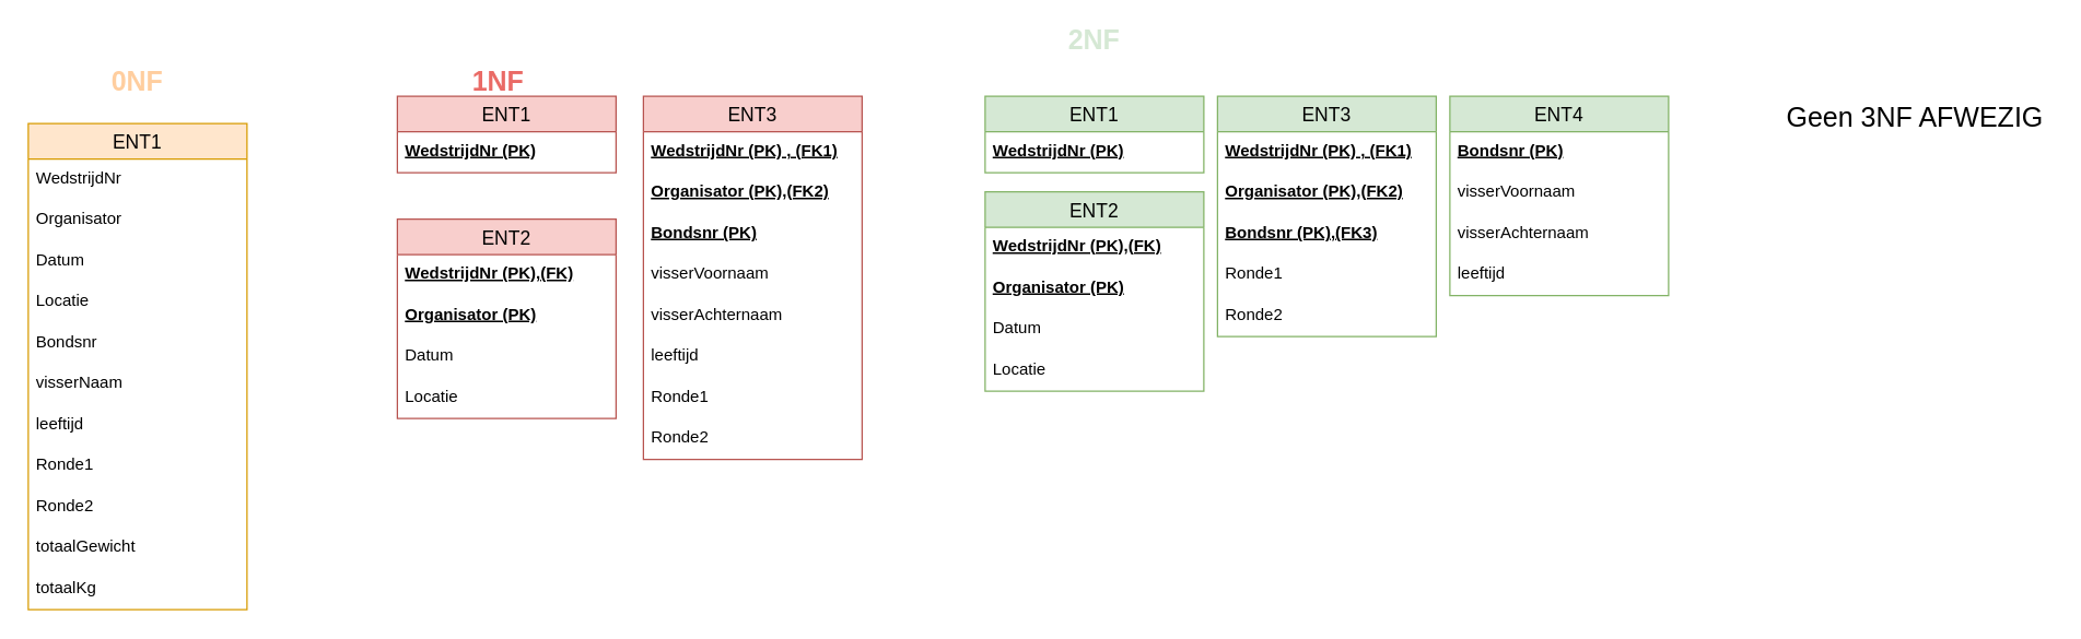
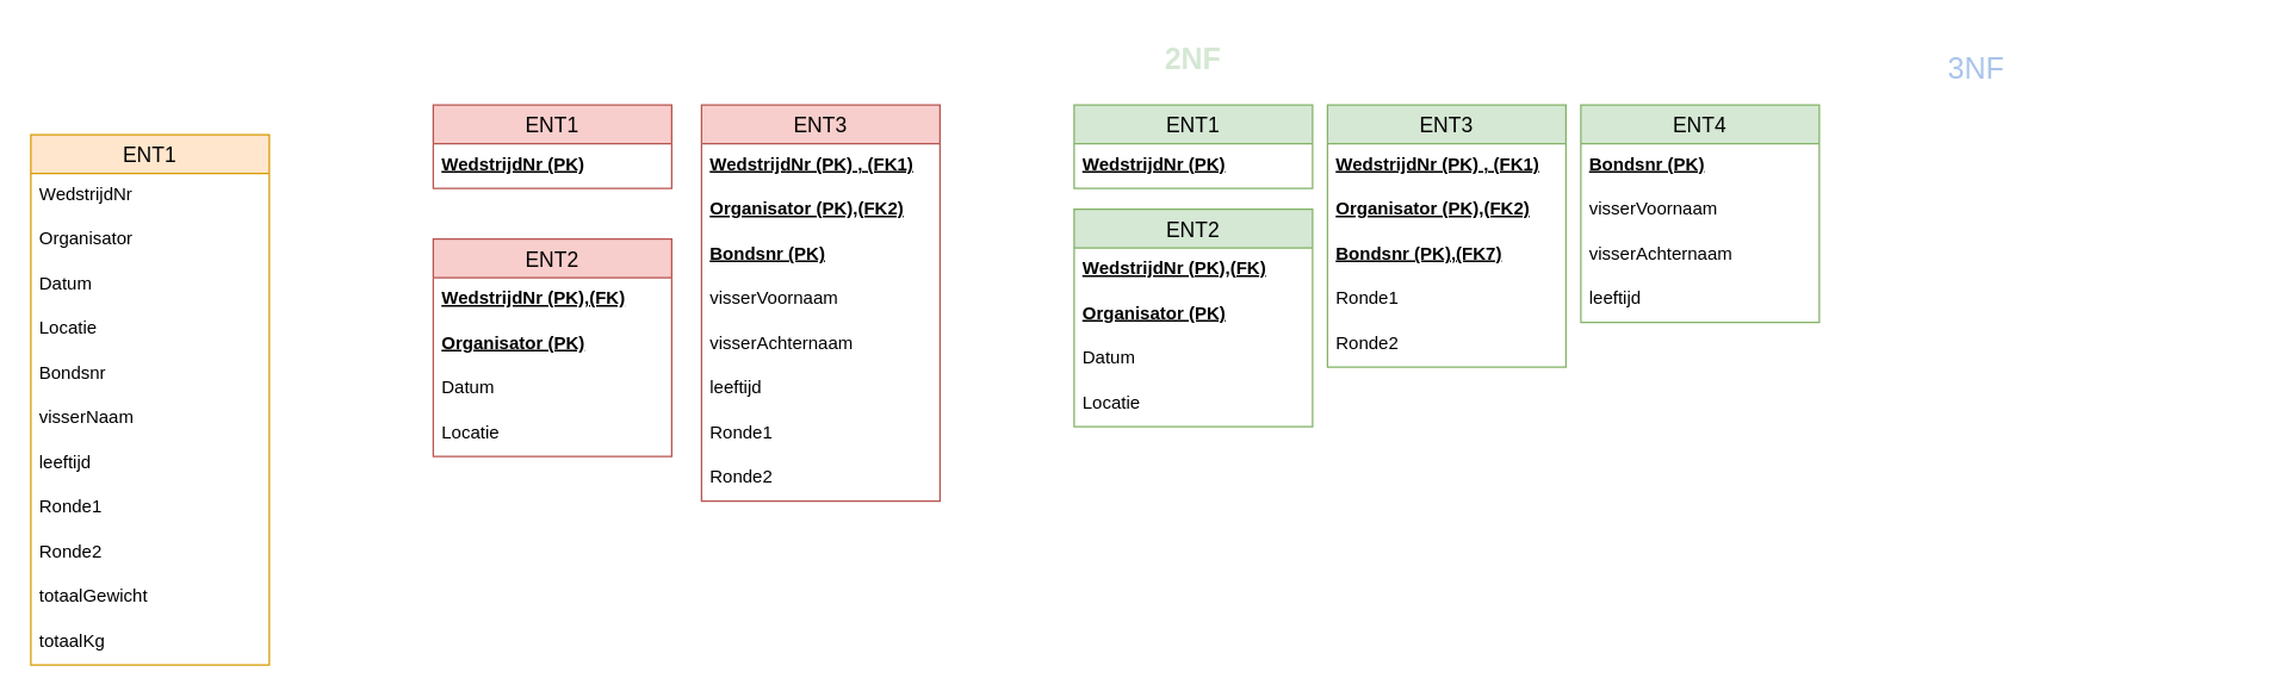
  <mxCell id="0" />
  <mxCell id="1" parent="0" />
  <mxCell id="2" value="ENT1" style="swimlane;fontStyle=0;childLayout=stackLayout;horizontal=1;startSize=26;horizontalStack=0;resizeParent=1;resizeParentMax=0;resizeLast=0;collapsible=1;marginBottom=0;align=center;fontSize=14;fillColor=#ffe6cc;strokeColor=#d79b00;" parent="1" vertex="1"><mxGeometry x="20" y="90" width="160" height="356" as="geometry" /></mxCell>
  <mxCell id="3" value="WedstrijdNr" style="text;strokeColor=none;fillColor=none;spacingLeft=4;spacingRight=4;overflow=hidden;rotatable=0;points=[[0,0.5],[1,0.5]];portConstraint=eastwest;fontSize=12;" parent="2" vertex="1"><mxGeometry y="26" width="160" height="30" as="geometry" /></mxCell>
  <mxCell id="4" value="Organisator" style="text;strokeColor=none;fillColor=none;spacingLeft=4;spacingRight=4;overflow=hidden;rotatable=0;points=[[0,0.5],[1,0.5]];portConstraint=eastwest;fontSize=12;" parent="2" vertex="1"><mxGeometry y="56" width="160" height="30" as="geometry" /></mxCell>
  <mxCell id="5" value="Datum" style="text;strokeColor=none;fillColor=none;spacingLeft=4;spacingRight=4;overflow=hidden;rotatable=0;points=[[0,0.5],[1,0.5]];portConstraint=eastwest;fontSize=12;" parent="2" vertex="1"><mxGeometry y="86" width="160" height="30" as="geometry" /></mxCell>
  <mxCell id="6" value="Locatie" style="text;strokeColor=none;fillColor=none;spacingLeft=4;spacingRight=4;overflow=hidden;rotatable=0;points=[[0,0.5],[1,0.5]];portConstraint=eastwest;fontSize=12;" parent="2" vertex="1"><mxGeometry y="116" width="160" height="30" as="geometry" /></mxCell>
  <mxCell id="7" value="Bondsnr" style="text;strokeColor=none;fillColor=none;spacingLeft=4;spacingRight=4;overflow=hidden;rotatable=0;points=[[0,0.5],[1,0.5]];portConstraint=eastwest;fontSize=12;" parent="2" vertex="1"><mxGeometry y="146" width="160" height="30" as="geometry" /></mxCell>
  <mxCell id="8" value="visserNaam" style="text;strokeColor=none;fillColor=none;spacingLeft=4;spacingRight=4;overflow=hidden;rotatable=0;points=[[0,0.5],[1,0.5]];portConstraint=eastwest;fontSize=12;" parent="2" vertex="1"><mxGeometry y="176" width="160" height="30" as="geometry" /></mxCell>
  <mxCell id="9" value="leeftijd" style="text;strokeColor=none;fillColor=none;spacingLeft=4;spacingRight=4;overflow=hidden;rotatable=0;points=[[0,0.5],[1,0.5]];portConstraint=eastwest;fontSize=12;" parent="2" vertex="1"><mxGeometry y="206" width="160" height="30" as="geometry" /></mxCell>
  <mxCell id="10" value="Ronde1" style="text;strokeColor=none;fillColor=none;spacingLeft=4;spacingRight=4;overflow=hidden;rotatable=0;points=[[0,0.5],[1,0.5]];portConstraint=eastwest;fontSize=12;" parent="2" vertex="1"><mxGeometry y="236" width="160" height="30" as="geometry" /></mxCell>
  <mxCell id="11" value="Ronde2" style="text;strokeColor=none;fillColor=none;spacingLeft=4;spacingRight=4;overflow=hidden;rotatable=0;points=[[0,0.5],[1,0.5]];portConstraint=eastwest;fontSize=12;" parent="2" vertex="1"><mxGeometry y="266" width="160" height="30" as="geometry" /></mxCell>
  <mxCell id="12" value="totaalGewicht" style="text;strokeColor=none;fillColor=none;spacingLeft=4;spacingRight=4;overflow=hidden;rotatable=0;points=[[0,0.5],[1,0.5]];portConstraint=eastwest;fontSize=12;" parent="2" vertex="1"><mxGeometry y="296" width="160" height="30" as="geometry" /></mxCell>
  <mxCell id="13" value="totaalKg" style="text;strokeColor=none;fillColor=none;spacingLeft=4;spacingRight=4;overflow=hidden;rotatable=0;points=[[0,0.5],[1,0.5]];portConstraint=eastwest;fontSize=12;" parent="2" vertex="1"><mxGeometry y="326" width="160" height="30" as="geometry" /></mxCell>
- <mxCell id="14" value="0NF" style="text;strokeColor=none;fillColor=none;spacingLeft=4;spacingRight=4;overflow=hidden;rotatable=0;points=[[0,0.5],[1,0.5]];portConstraint=eastwest;fontSize=20;align=center;fontStyle=1;fontColor=#FFCE9F;" parent="1" vertex="1"><mxGeometry x="20" y="40" width="160" height="30" as="geometry" /></mxCell>
- <mxCell id="15" value="1NF" style="text;strokeColor=none;fillColor=none;spacingLeft=4;spacingRight=4;overflow=hidden;rotatable=0;points=[[0,0.5],[1,0.5]];portConstraint=eastwest;fontSize=20;align=center;fontStyle=1;fontColor=#EA6B66;" parent="1" vertex="1"><mxGeometry x="284" y="40" width="160" height="30" as="geometry" /></mxCell>
  <mxCell id="16" value="ENT1" style="swimlane;fontStyle=0;childLayout=stackLayout;horizontal=1;startSize=26;horizontalStack=0;resizeParent=1;resizeParentMax=0;resizeLast=0;collapsible=1;marginBottom=0;align=center;fontSize=14;fillColor=#f8cecc;strokeColor=#b85450;" parent="1" vertex="1"><mxGeometry x="290" y="70" width="160" height="56" as="geometry" /></mxCell>
  <mxCell id="17" value="WedstrijdNr (PK)" style="text;strokeColor=none;fillColor=none;spacingLeft=4;spacingRight=4;overflow=hidden;rotatable=0;points=[[0,0.5],[1,0.5]];portConstraint=eastwest;fontSize=12;fontStyle=5" parent="16" vertex="1"><mxGeometry y="26" width="160" height="30" as="geometry" /></mxCell>
  <mxCell id="18" value="ENT2" style="swimlane;fontStyle=0;childLayout=stackLayout;horizontal=1;startSize=26;horizontalStack=0;resizeParent=1;resizeParentMax=0;resizeLast=0;collapsible=1;marginBottom=0;align=center;fontSize=14;fillColor=#f8cecc;strokeColor=#b85450;" parent="1" vertex="1"><mxGeometry x="290" y="160" width="160" height="146" as="geometry" /></mxCell>
  <mxCell id="19" value="WedstrijdNr (PK),(FK)" style="text;strokeColor=none;fillColor=none;spacingLeft=4;spacingRight=4;overflow=hidden;rotatable=0;points=[[0,0.5],[1,0.5]];portConstraint=eastwest;fontSize=12;fontStyle=5" parent="18" vertex="1"><mxGeometry y="26" width="160" height="30" as="geometry" /></mxCell>
  <mxCell id="20" value="Organisator (PK)" style="text;strokeColor=none;fillColor=none;spacingLeft=4;spacingRight=4;overflow=hidden;rotatable=0;points=[[0,0.5],[1,0.5]];portConstraint=eastwest;fontSize=12;fontStyle=5" parent="18" vertex="1"><mxGeometry y="56" width="160" height="30" as="geometry" /></mxCell>
  <mxCell id="21" value="Datum" style="text;strokeColor=none;fillColor=none;spacingLeft=4;spacingRight=4;overflow=hidden;rotatable=0;points=[[0,0.5],[1,0.5]];portConstraint=eastwest;fontSize=12;" parent="18" vertex="1"><mxGeometry y="86" width="160" height="30" as="geometry" /></mxCell>
  <mxCell id="22" value="Locatie" style="text;strokeColor=none;fillColor=none;spacingLeft=4;spacingRight=4;overflow=hidden;rotatable=0;points=[[0,0.5],[1,0.5]];portConstraint=eastwest;fontSize=12;" parent="18" vertex="1"><mxGeometry y="116" width="160" height="30" as="geometry" /></mxCell>
  <mxCell id="23" value="ENT3" style="swimlane;fontStyle=0;childLayout=stackLayout;horizontal=1;startSize=26;horizontalStack=0;resizeParent=1;resizeParentMax=0;resizeLast=0;collapsible=1;marginBottom=0;align=center;fontSize=14;fillColor=#f8cecc;strokeColor=#b85450;" parent="1" vertex="1"><mxGeometry x="470" y="70" width="160" height="266" as="geometry" /></mxCell>
  <mxCell id="24" value="WedstrijdNr (PK) , (FK1)" style="text;strokeColor=none;fillColor=none;spacingLeft=4;spacingRight=4;overflow=hidden;rotatable=0;points=[[0,0.5],[1,0.5]];portConstraint=eastwest;fontSize=12;fontStyle=5" parent="23" vertex="1"><mxGeometry y="26" width="160" height="30" as="geometry" /></mxCell>
  <mxCell id="25" value="Organisator (PK),(FK2)" style="text;strokeColor=none;fillColor=none;spacingLeft=4;spacingRight=4;overflow=hidden;rotatable=0;points=[[0,0.5],[1,0.5]];portConstraint=eastwest;fontSize=12;fontStyle=5" parent="23" vertex="1"><mxGeometry y="56" width="160" height="30" as="geometry" /></mxCell>
  <mxCell id="26" value="Bondsnr (PK)" style="text;strokeColor=none;fillColor=none;spacingLeft=4;spacingRight=4;overflow=hidden;rotatable=0;points=[[0,0.5],[1,0.5]];portConstraint=eastwest;fontSize=12;fontStyle=5" parent="23" vertex="1"><mxGeometry y="86" width="160" height="30" as="geometry" /></mxCell>
  <mxCell id="27" value="visserVoornaam" style="text;strokeColor=none;fillColor=none;spacingLeft=4;spacingRight=4;overflow=hidden;rotatable=0;points=[[0,0.5],[1,0.5]];portConstraint=eastwest;fontSize=12;" parent="23" vertex="1"><mxGeometry y="116" width="160" height="30" as="geometry" /></mxCell>
  <mxCell id="28" value="visserAchternaam" style="text;strokeColor=none;fillColor=none;spacingLeft=4;spacingRight=4;overflow=hidden;rotatable=0;points=[[0,0.5],[1,0.5]];portConstraint=eastwest;fontSize=12;" parent="23" vertex="1"><mxGeometry y="146" width="160" height="30" as="geometry" /></mxCell>
  <mxCell id="29" value="leeftijd" style="text;strokeColor=none;fillColor=none;spacingLeft=4;spacingRight=4;overflow=hidden;rotatable=0;points=[[0,0.5],[1,0.5]];portConstraint=eastwest;fontSize=12;" parent="23" vertex="1"><mxGeometry y="176" width="160" height="30" as="geometry" /></mxCell>
  <mxCell id="30" value="Ronde1" style="text;strokeColor=none;fillColor=none;spacingLeft=4;spacingRight=4;overflow=hidden;rotatable=0;points=[[0,0.5],[1,0.5]];portConstraint=eastwest;fontSize=12;" parent="23" vertex="1"><mxGeometry y="206" width="160" height="30" as="geometry" /></mxCell>
  <mxCell id="31" value="Ronde2" style="text;strokeColor=none;fillColor=none;spacingLeft=4;spacingRight=4;overflow=hidden;rotatable=0;points=[[0,0.5],[1,0.5]];portConstraint=eastwest;fontSize=12;" parent="23" vertex="1"><mxGeometry y="236" width="160" height="30" as="geometry" /></mxCell>
  <mxCell id="32" value="ENT1" style="swimlane;fontStyle=0;childLayout=stackLayout;horizontal=1;startSize=26;horizontalStack=0;resizeParent=1;resizeParentMax=0;resizeLast=0;collapsible=1;marginBottom=0;align=center;fontSize=14;fillColor=#d5e8d4;strokeColor=#82b366;" parent="1" vertex="1"><mxGeometry x="720" y="70" width="160" height="56" as="geometry" /></mxCell>
  <mxCell id="33" value="WedstrijdNr (PK)" style="text;strokeColor=none;fillColor=none;spacingLeft=4;spacingRight=4;overflow=hidden;rotatable=0;points=[[0,0.5],[1,0.5]];portConstraint=eastwest;fontSize=12;fontStyle=5" parent="32" vertex="1"><mxGeometry y="26" width="160" height="30" as="geometry" /></mxCell>
  <mxCell id="34" value="ENT2" style="swimlane;fontStyle=0;childLayout=stackLayout;horizontal=1;startSize=26;horizontalStack=0;resizeParent=1;resizeParentMax=0;resizeLast=0;collapsible=1;marginBottom=0;align=center;fontSize=14;fillColor=#d5e8d4;strokeColor=#82b366;" parent="1" vertex="1"><mxGeometry x="720" y="140" width="160" height="146" as="geometry" /></mxCell>
  <mxCell id="35" value="WedstrijdNr (PK),(FK)" style="text;strokeColor=none;fillColor=none;spacingLeft=4;spacingRight=4;overflow=hidden;rotatable=0;points=[[0,0.5],[1,0.5]];portConstraint=eastwest;fontSize=12;fontStyle=5" parent="34" vertex="1"><mxGeometry y="26" width="160" height="30" as="geometry" /></mxCell>
  <mxCell id="36" value="Organisator (PK)" style="text;strokeColor=none;fillColor=none;spacingLeft=4;spacingRight=4;overflow=hidden;rotatable=0;points=[[0,0.5],[1,0.5]];portConstraint=eastwest;fontSize=12;fontStyle=5" parent="34" vertex="1"><mxGeometry y="56" width="160" height="30" as="geometry" /></mxCell>
  <mxCell id="37" value="Datum" style="text;strokeColor=none;fillColor=none;spacingLeft=4;spacingRight=4;overflow=hidden;rotatable=0;points=[[0,0.5],[1,0.5]];portConstraint=eastwest;fontSize=12;" parent="34" vertex="1"><mxGeometry y="86" width="160" height="30" as="geometry" /></mxCell>
  <mxCell id="38" value="Locatie" style="text;strokeColor=none;fillColor=none;spacingLeft=4;spacingRight=4;overflow=hidden;rotatable=0;points=[[0,0.5],[1,0.5]];portConstraint=eastwest;fontSize=12;" parent="34" vertex="1"><mxGeometry y="116" width="160" height="30" as="geometry" /></mxCell>
  <mxCell id="39" value="ENT3" style="swimlane;fontStyle=0;childLayout=stackLayout;horizontal=1;startSize=26;horizontalStack=0;resizeParent=1;resizeParentMax=0;resizeLast=0;collapsible=1;marginBottom=0;align=center;fontSize=14;fillColor=#d5e8d4;strokeColor=#82b366;" parent="1" vertex="1"><mxGeometry x="890" y="70" width="160" height="176" as="geometry" /></mxCell>
  <mxCell id="40" value="WedstrijdNr (PK) , (FK1)" style="text;strokeColor=none;fillColor=none;spacingLeft=4;spacingRight=4;overflow=hidden;rotatable=0;points=[[0,0.5],[1,0.5]];portConstraint=eastwest;fontSize=12;fontStyle=5" parent="39" vertex="1"><mxGeometry y="26" width="160" height="30" as="geometry" /></mxCell>
  <mxCell id="41" value="Organisator (PK),(FK2)" style="text;strokeColor=none;fillColor=none;spacingLeft=4;spacingRight=4;overflow=hidden;rotatable=0;points=[[0,0.5],[1,0.5]];portConstraint=eastwest;fontSize=12;fontStyle=5" parent="39" vertex="1"><mxGeometry y="56" width="160" height="30" as="geometry" /></mxCell>
- <mxCell id="42" value="Bondsnr (PK),(FK3)" style="text;strokeColor=none;fillColor=none;spacingLeft=4;spacingRight=4;overflow=hidden;rotatable=0;points=[[0,0.5],[1,0.5]];portConstraint=eastwest;fontSize=12;fontStyle=5" parent="39" vertex="1"><mxGeometry y="86" width="160" height="30" as="geometry" /></mxCell>
+ <mxCell id="42" value="Bondsnr (PK),(FK7)" style="text;strokeColor=none;fillColor=none;spacingLeft=4;spacingRight=4;overflow=hidden;rotatable=0;points=[[0,0.5],[1,0.5]];portConstraint=eastwest;fontSize=12;fontStyle=5" parent="39" vertex="1"><mxGeometry y="86" width="160" height="30" as="geometry" /></mxCell>
  <mxCell id="43" value="Ronde1" style="text;strokeColor=none;fillColor=none;spacingLeft=4;spacingRight=4;overflow=hidden;rotatable=0;points=[[0,0.5],[1,0.5]];portConstraint=eastwest;fontSize=12;" parent="39" vertex="1"><mxGeometry y="116" width="160" height="30" as="geometry" /></mxCell>
  <mxCell id="44" value="Ronde2" style="text;strokeColor=none;fillColor=none;spacingLeft=4;spacingRight=4;overflow=hidden;rotatable=0;points=[[0,0.5],[1,0.5]];portConstraint=eastwest;fontSize=12;" parent="39" vertex="1"><mxGeometry y="146" width="160" height="30" as="geometry" /></mxCell>
- <mxCell id="45" value="2NF" style="text;strokeColor=none;fillColor=none;spacingLeft=4;spacingRight=4;overflow=hidden;rotatable=0;points=[[0,0.5],[1,0.5]];portConstraint=eastwest;fontSize=20;align=center;fontStyle=1;fontColor=#D5E8D4;" parent="1" vertex="1"><mxGeometry x="720" y="10" width="160" height="30" as="geometry" /></mxCell>
+ <mxCell id="45" value="2NF" style="text;strokeColor=none;fillColor=none;spacingLeft=4;spacingRight=4;overflow=hidden;rotatable=0;points=[[0,0.5],[1,0.5]];portConstraint=eastwest;fontSize=20;align=center;fontStyle=1;fontColor=#D5E8D4;" parent="1" vertex="1"><mxGeometry x="720" y="20" width="160" height="30" as="geometry" /></mxCell>
  <mxCell id="46" value="ENT4" style="swimlane;fontStyle=0;childLayout=stackLayout;horizontal=1;startSize=26;horizontalStack=0;resizeParent=1;resizeParentMax=0;resizeLast=0;collapsible=1;marginBottom=0;align=center;fontSize=14;fillColor=#d5e8d4;strokeColor=#82b366;" parent="1" vertex="1"><mxGeometry x="1060" y="70" width="160" height="146" as="geometry" /></mxCell>
  <mxCell id="47" value="Bondsnr (PK)" style="text;strokeColor=none;fillColor=none;spacingLeft=4;spacingRight=4;overflow=hidden;rotatable=0;points=[[0,0.5],[1,0.5]];portConstraint=eastwest;fontSize=12;fontStyle=5" parent="46" vertex="1"><mxGeometry y="26" width="160" height="30" as="geometry" /></mxCell>
  <mxCell id="48" value="visserVoornaam" style="text;strokeColor=none;fillColor=none;spacingLeft=4;spacingRight=4;overflow=hidden;rotatable=0;points=[[0,0.5],[1,0.5]];portConstraint=eastwest;fontSize=12;" parent="46" vertex="1"><mxGeometry y="56" width="160" height="30" as="geometry" /></mxCell>
  <mxCell id="49" value="visserAchternaam" style="text;strokeColor=none;fillColor=none;spacingLeft=4;spacingRight=4;overflow=hidden;rotatable=0;points=[[0,0.5],[1,0.5]];portConstraint=eastwest;fontSize=12;" parent="46" vertex="1"><mxGeometry y="86" width="160" height="30" as="geometry" /></mxCell>
  <mxCell id="50" value="leeftijd" style="text;strokeColor=none;fillColor=none;spacingLeft=4;spacingRight=4;overflow=hidden;rotatable=0;points=[[0,0.5],[1,0.5]];portConstraint=eastwest;fontSize=12;" parent="46" vertex="1"><mxGeometry y="116" width="160" height="30" as="geometry" /></mxCell>
- <mxCell id="52" value="&lt;font color=&quot;#000000&quot;&gt;Geen 3NF AFWEZIG&lt;/font&gt;" style="text;html=1;align=center;verticalAlign=middle;resizable=0;points=[];autosize=1;fontSize=20;fontColor=#D5E8D4;" parent="1" vertex="1"><mxGeometry x="1300" y="70" width="200" height="30" as="geometry" /></mxCell>
+ <mxCell id="51" value="&lt;font color=&quot;#a9c4eb&quot;&gt;3NF&lt;/font&gt;" style="text;html=1;align=center;verticalAlign=middle;resizable=0;points=[];autosize=1;fontSize=20;fontColor=#D5E8D4;" parent="1" vertex="1"><mxGeometry x="1300" y="30" width="50" height="30" as="geometry" /></mxCell>
